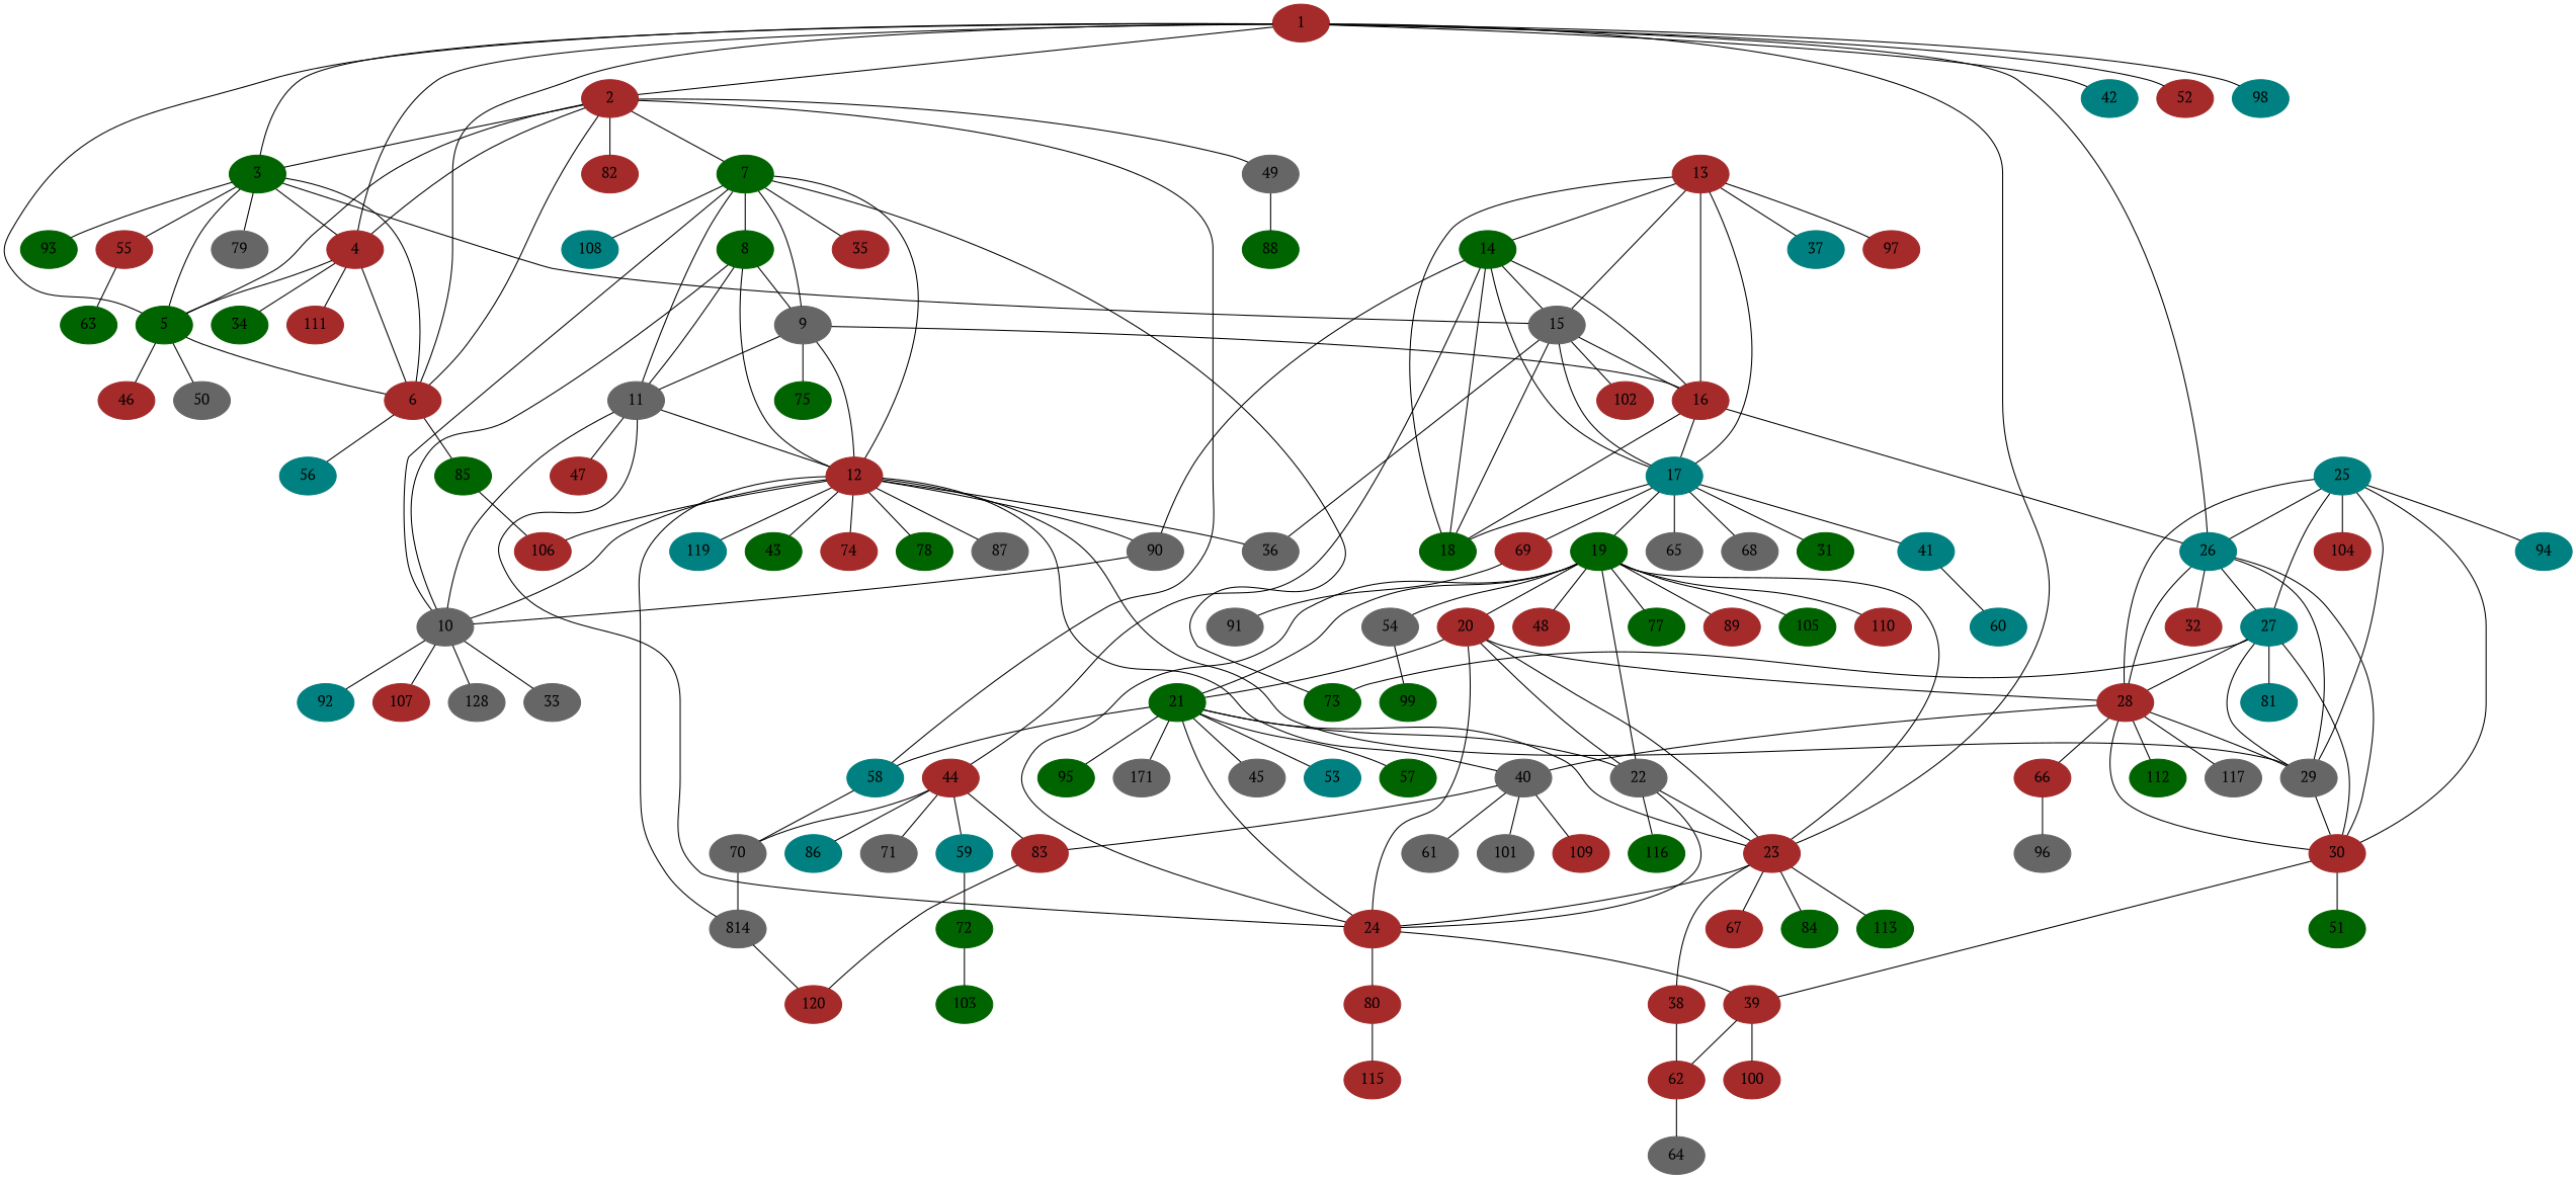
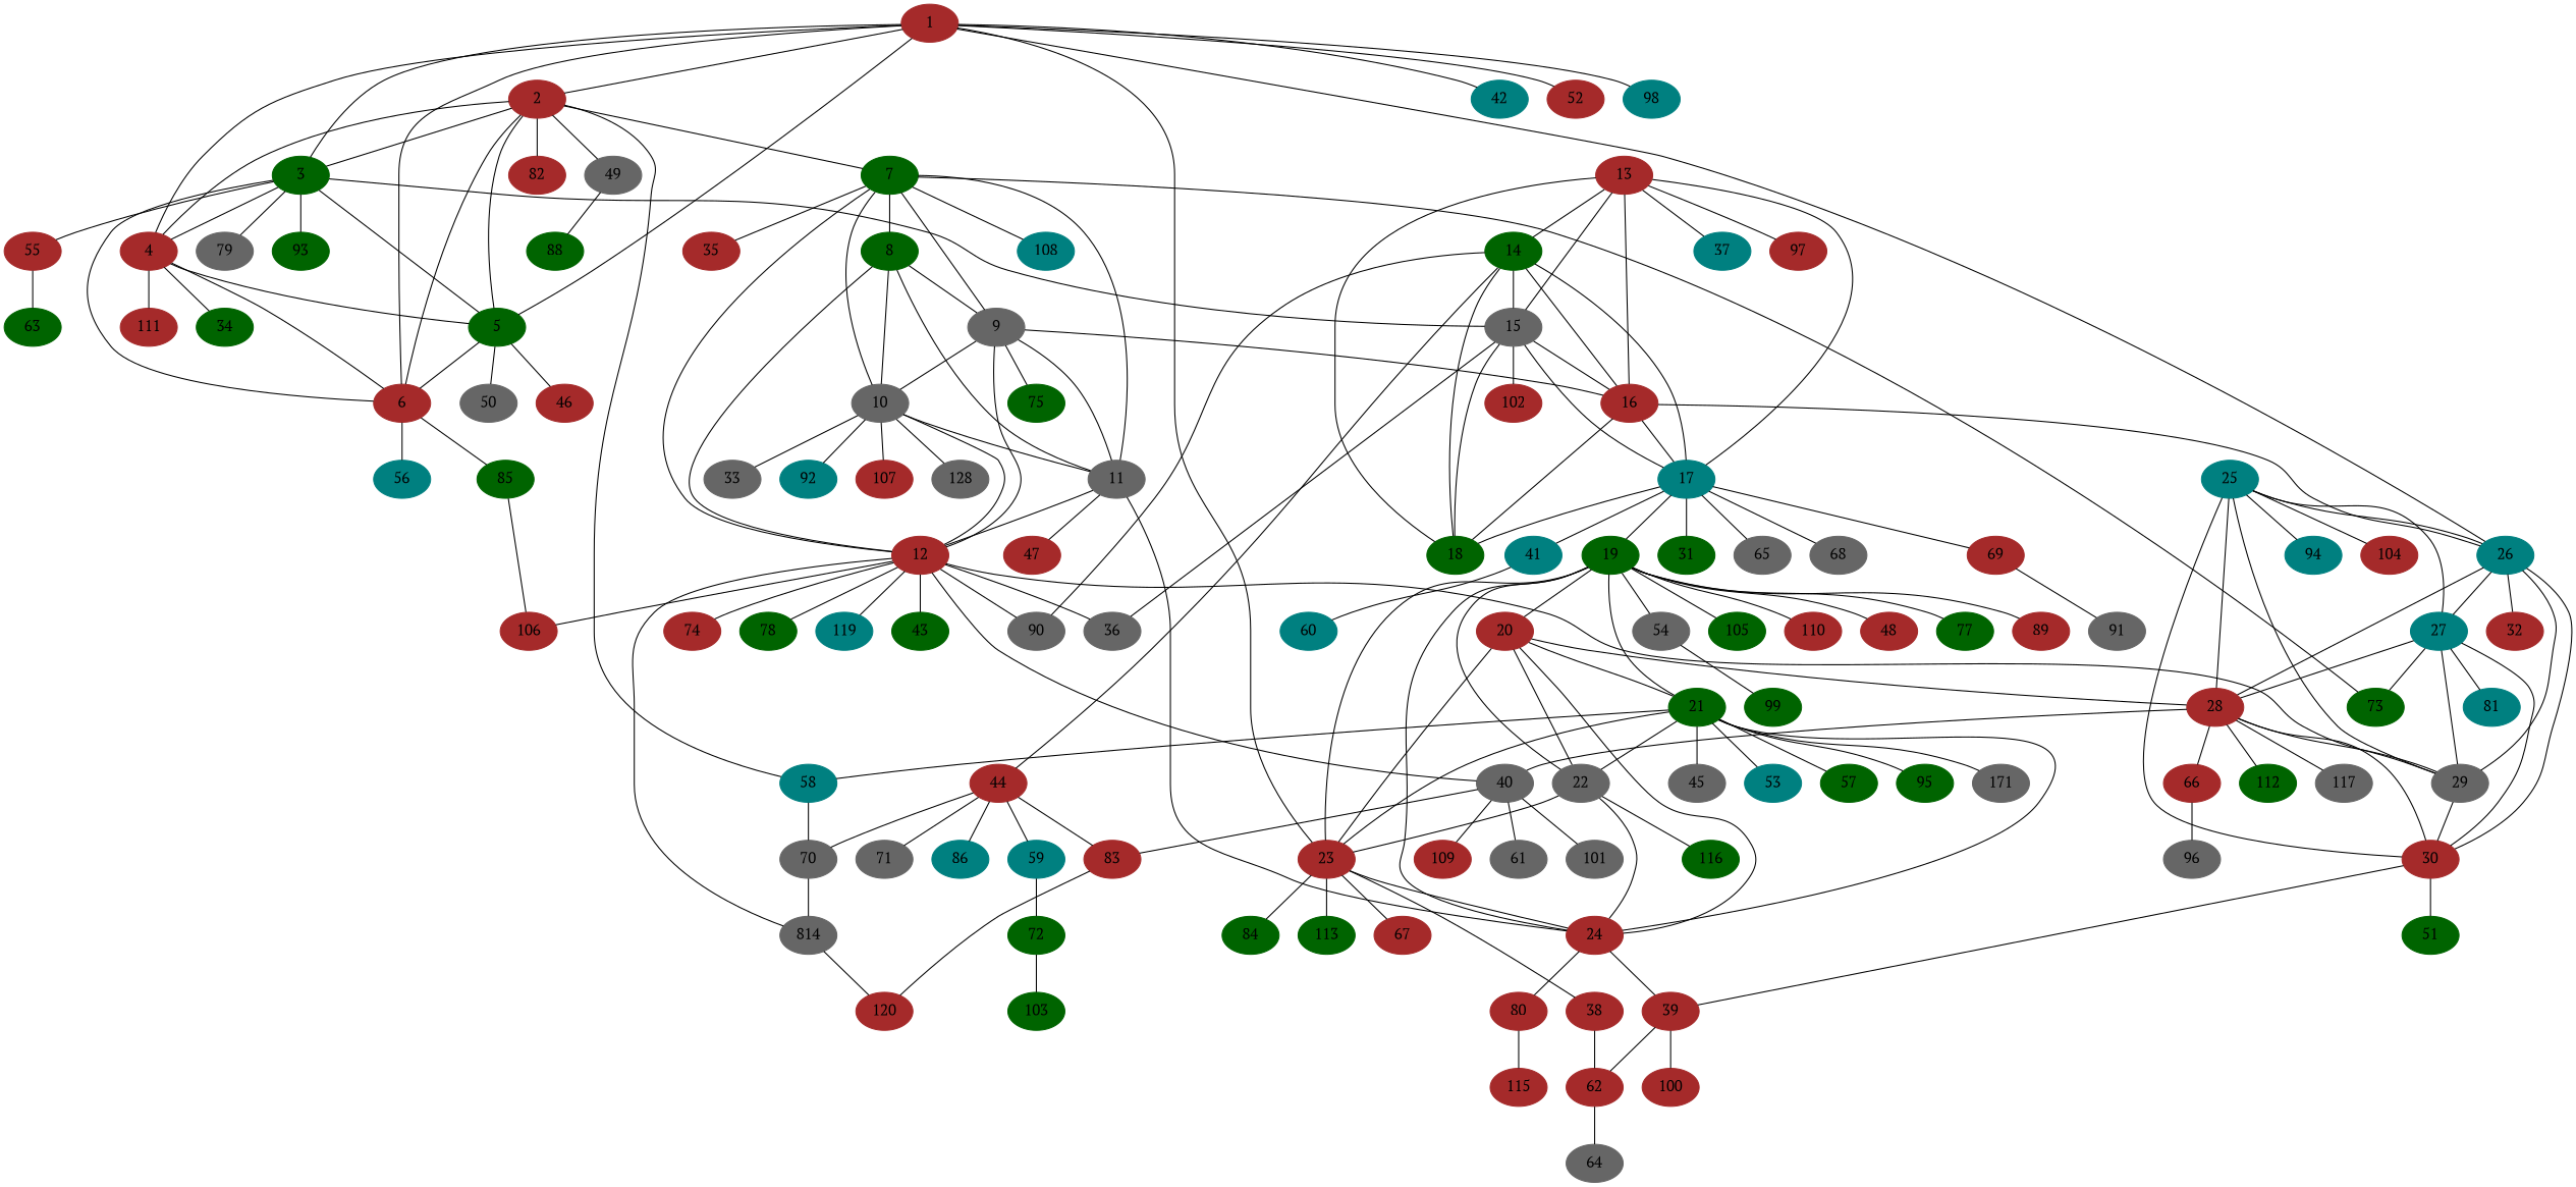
  graph {
    fontname="PT Serif"
    node [color=brown fontname="PT Serif" style=filled]
    edge [fontname="PT Serif"]
    1
    2
    3 [color=darkgreen]
    4
    5 [color=darkgreen]
    6
    23
    26 [color=teal]
    42 [color=teal]
    52
    98 [color=teal]
    7 [color=darkgreen]
    49 [color=gray40]
    58 [color=teal]
    82
    15 [color=gray40]
    55
    79 [color=gray40]
    93 [color=darkgreen]
    34 [color=darkgreen]
    111
    46
    50 [color=gray40]
    56 [color=teal]
    85 [color=darkgreen]
    24
    38
    67
    84 [color=darkgreen]
    113 [color=darkgreen]
    29 [color=gray40]
    28
    27 [color=teal]
    30
    32
    8 [color=darkgreen]
    9 [color=gray40]
    10 [color=gray40]
    11 [color=gray40]
    12
    35
    73 [color=darkgreen]
    108 [color=teal]
    88 [color=darkgreen]
    70 [color=gray40]
    16
    36 [color=gray40]
    17 [color=teal]
    18 [color=darkgreen]
    102
    63 [color=darkgreen]
    106
    75 [color=darkgreen]
    33 [color=gray40]
    92 [color=teal]
    107
    n57 [color=gray40 label=128]
    47
    40 [color=gray40]
    43 [color=darkgreen]
    74
    78 [color=darkgreen]
-   87 [color=gray40]
    90 [color=gray40]
    n65 [color=gray40 label=814]
    119 [color=teal]
    39
    80
    61 [color=gray40]
    83
    101 [color=gray40]
    109
    120
    13
    14 [color=darkgreen]
    37 [color=teal]
    97
    44
    19 [color=darkgreen]
    31 [color=darkgreen]
    41 [color=teal]
    65 [color=gray40]
    68 [color=gray40]
    69
    59 [color=teal]
    71 [color=gray40]
    86 [color=teal]
    20
    21 [color=darkgreen]
    22 [color=gray40]
    48
    54 [color=gray40]
    77 [color=darkgreen]
    89
    105 [color=darkgreen]
    110
    60 [color=teal]
    91 [color=gray40]
    45 [color=gray40]
    53 [color=teal]
    57 [color=darkgreen]
    95 [color=darkgreen]
    n103 [color=gray40 label=171]
    116 [color=darkgreen]
    99 [color=darkgreen]
    66
    112 [color=darkgreen]
    117 [color=gray40]
    62
    100
    115
    25 [color=teal]
    94 [color=teal]
    104
    81 [color=teal]
    51 [color=darkgreen]
    96 [color=gray40]
    64 [color=gray40]
    72 [color=darkgreen]
    103 [color=darkgreen]
    1 -- 2
    1 -- 3
    1 -- 4
    1 -- 5
    1 -- 6
    1 -- 23
    1 -- 26
    1 -- 42
    1 -- 52
    1 -- 98
    2 -- 3
    2 -- 4
    2 -- 5
    2 -- 6
    2 -- 7
    2 -- 49
    2 -- 58
    2 -- 82
    3 -- 4
    3 -- 5
    3 -- 6
    3 -- 15
    3 -- 55
    3 -- 79
    3 -- 93
    4 -- 5
    4 -- 6
    4 -- 34
    4 -- 111
    5 -- 6
    5 -- 46
    5 -- 50
    6 -- 56
    6 -- 85
    23 -- 24
    23 -- 38
    23 -- 67
    23 -- 84
    23 -- 113
    26 -- 29
    26 -- 28
    26 -- 27
    26 -- 30
    26 -- 32
    7 -- 8
    7 -- 9
    7 -- 10
    7 -- 11
    7 -- 12
    7 -- 35
    7 -- 73
    7 -- 108
    49 -- 88
    58 -- 70
    15 -- 16
    15 -- 36
    15 -- 17
    15 -- 18
    15 -- 102
    55 -- 63
    85 -- 106
    24 -- 39
    24 -- 80
    38 -- 62
    29 -- 30
    28 -- 29
    28 -- 30
    28 -- 40
    28 -- 66
    28 -- 112
    28 -- 117
    27 -- 29
    27 -- 28
    27 -- 30
    27 -- 73
    27 -- 81
    30 -- 39
    30 -- 51
    8 -- 9
    8 -- 10
    8 -- 11
    8 -- 12
-   90 -- 10
+   9 -- 10
    9 -- 11
    9 -- 12
    9 -- 16
    9 -- 75
    10 -- 11
    10 -- 12
    10 -- 33
    10 -- 92
    10 -- 107
    10 -- n57
    11 -- 24
    11 -- 12
    11 -- 47
    12 -- 29
    12 -- 36
    12 -- 106
    12 -- 40
    12 -- 43
    12 -- 74
    12 -- 78
-   12 -- 87
    12 -- 90
    12 -- n65
    12 -- 119
    70 -- n65
    16 -- 26
    16 -- 17
    16 -- 18
    17 -- 18
    17 -- 19
    17 -- 31
    17 -- 41
    17 -- 65
    17 -- 68
    17 -- 69
    40 -- 61
    40 -- 83
    40 -- 101
    40 -- 109
    n65 -- 120
    39 -- 62
    39 -- 100
    80 -- 115
    83 -- 120
    13 -- 15
    13 -- 16
    13 -- 17
    13 -- 18
    13 -- 14
    13 -- 37
    13 -- 97
    14 -- 15
    14 -- 16
    14 -- 17
    14 -- 18
    14 -- 90
    14 -- 44
    44 -- 70
    44 -- 83
    44 -- 59
    44 -- 71
    44 -- 86
    19 -- 23
    19 -- 24
    19 -- 20
    19 -- 21
    19 -- 22
    19 -- 48
    19 -- 54
    19 -- 77
    19 -- 89
    19 -- 105
    19 -- 110
    41 -- 60
    69 -- 91
    59 -- 72
    20 -- 23
    20 -- 24
    20 -- 28
    20 -- 21
    20 -- 22
    21 -- 23
    21 -- 58
    21 -- 24
    21 -- 22
    21 -- 45
    21 -- 53
    21 -- 57
    21 -- 95
    21 -- n103
    22 -- 23
    22 -- 24
    22 -- 116
    54 -- 99
    66 -- 96
    62 -- 64
    25 -- 26
    25 -- 29
    25 -- 28
    25 -- 27
    25 -- 30
    25 -- 94
    25 -- 104
    72 -- 103
  }
